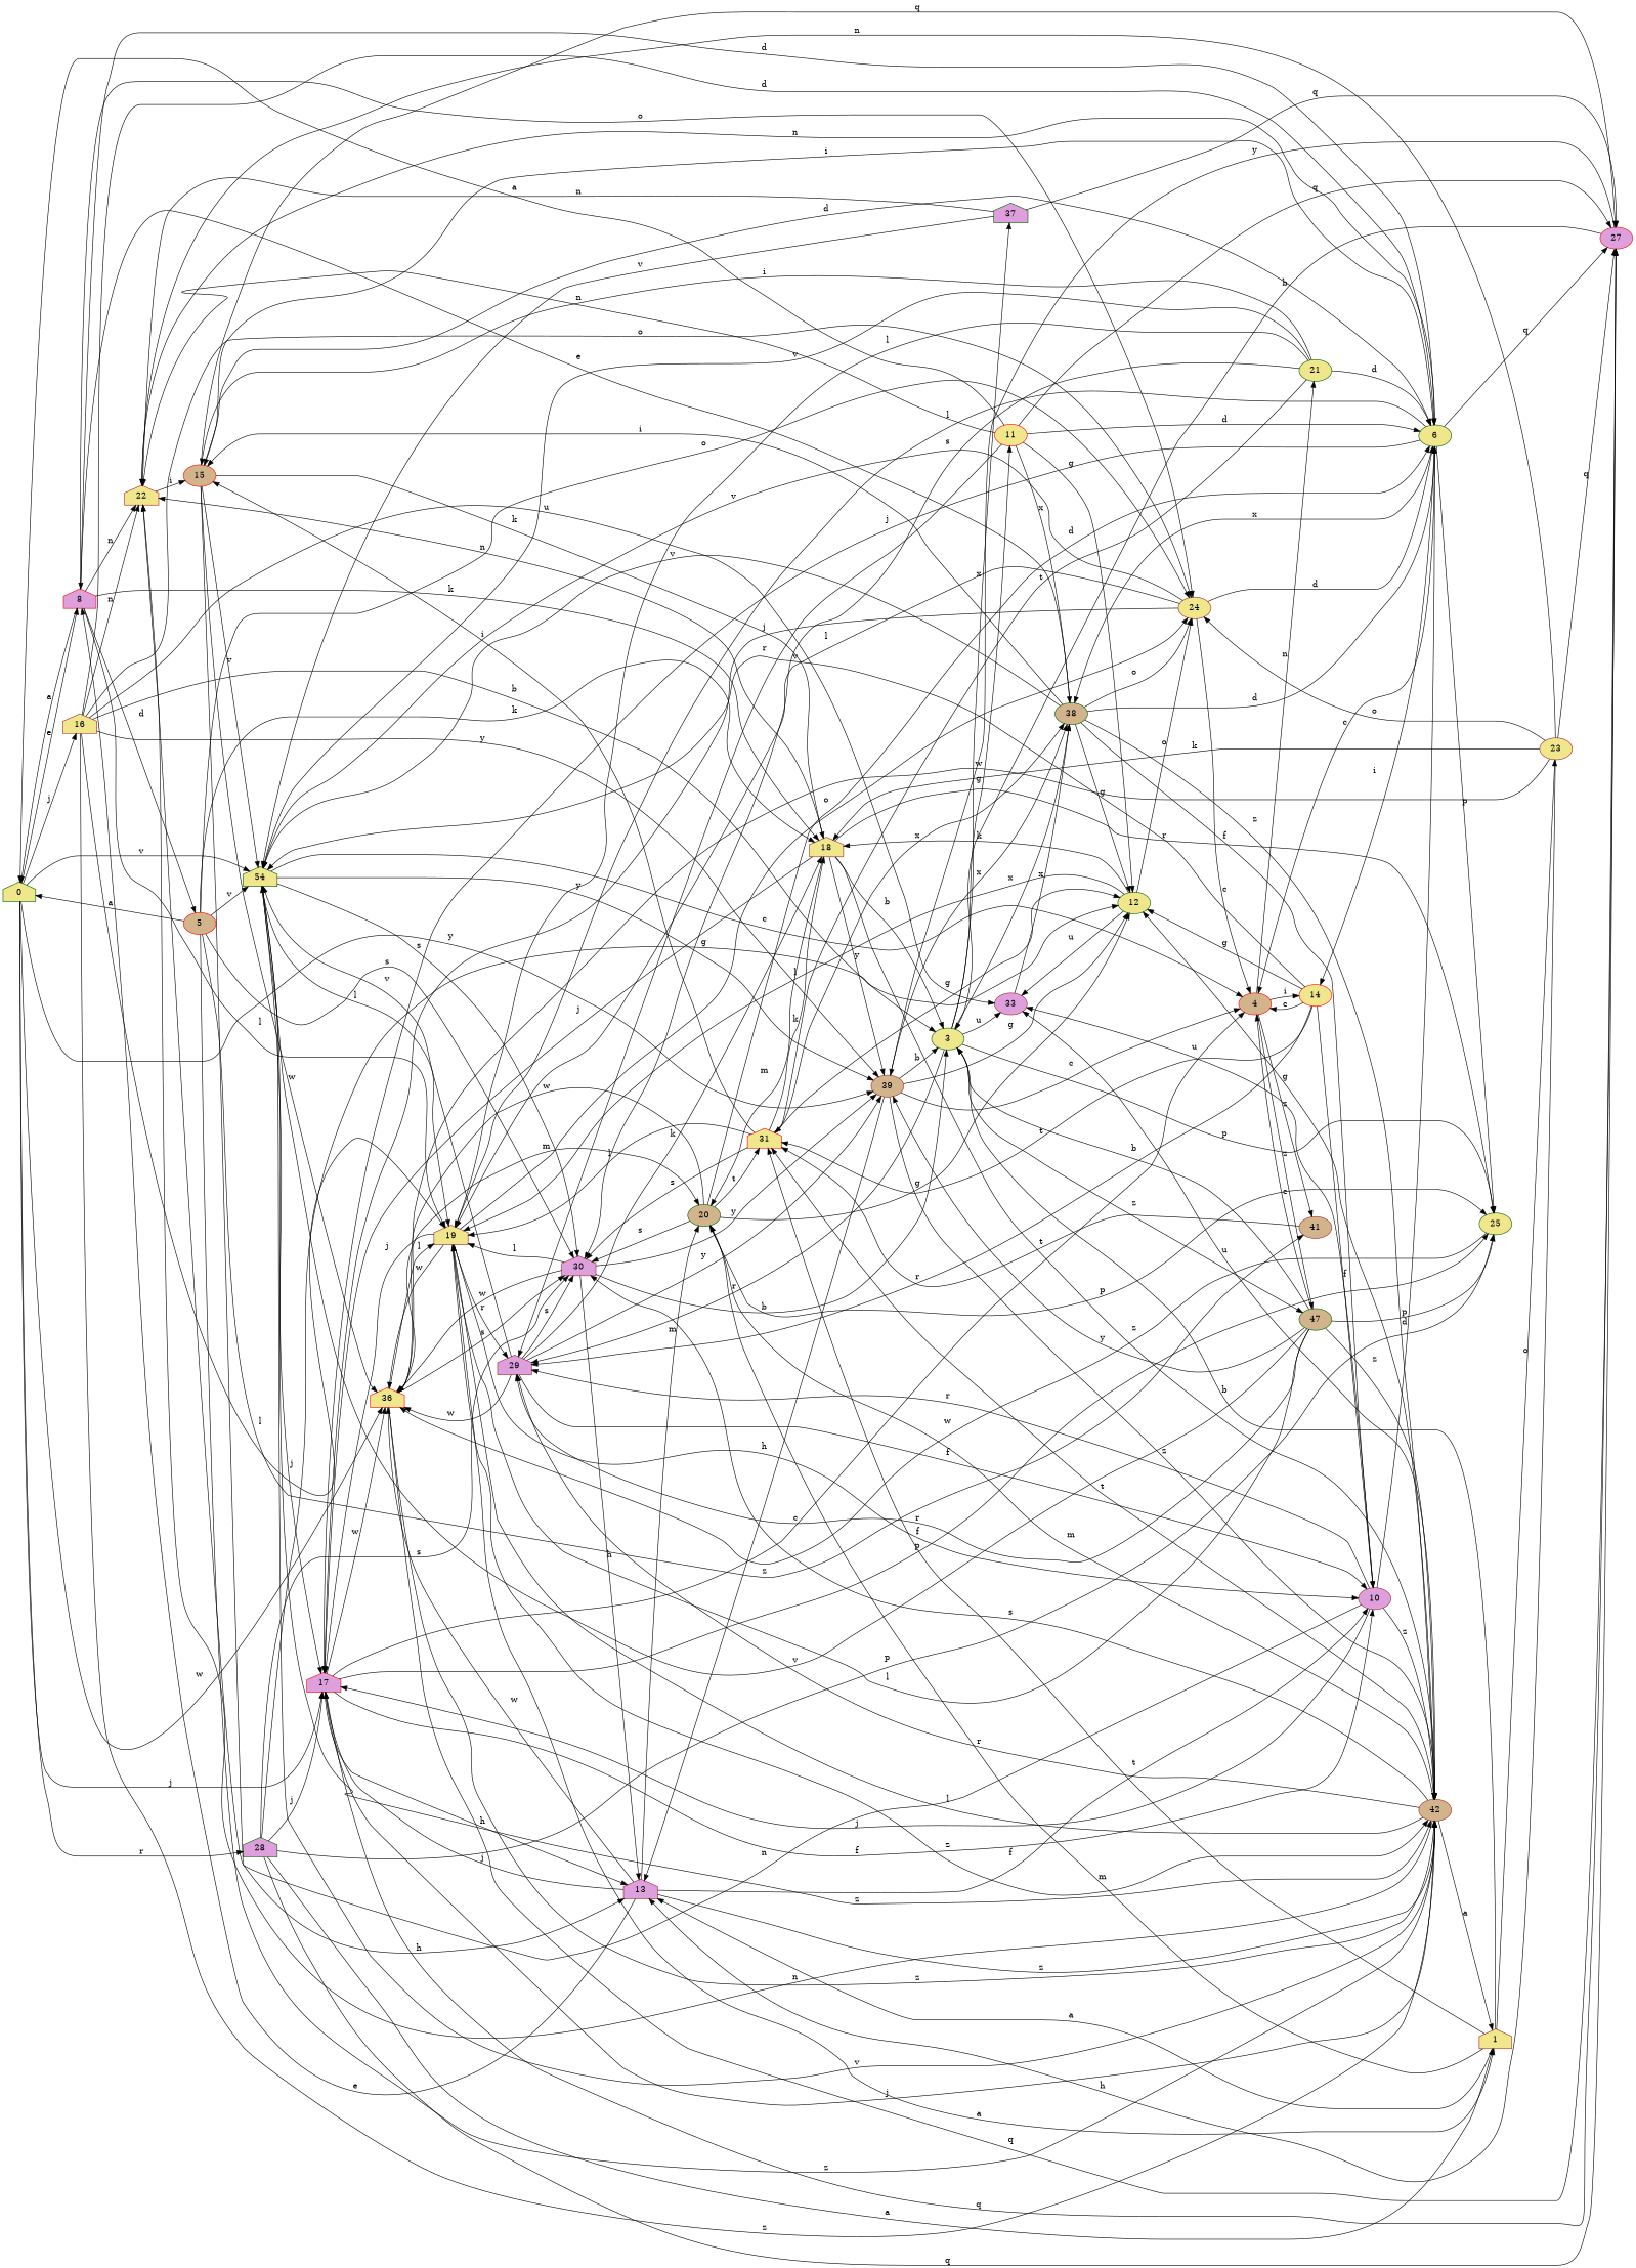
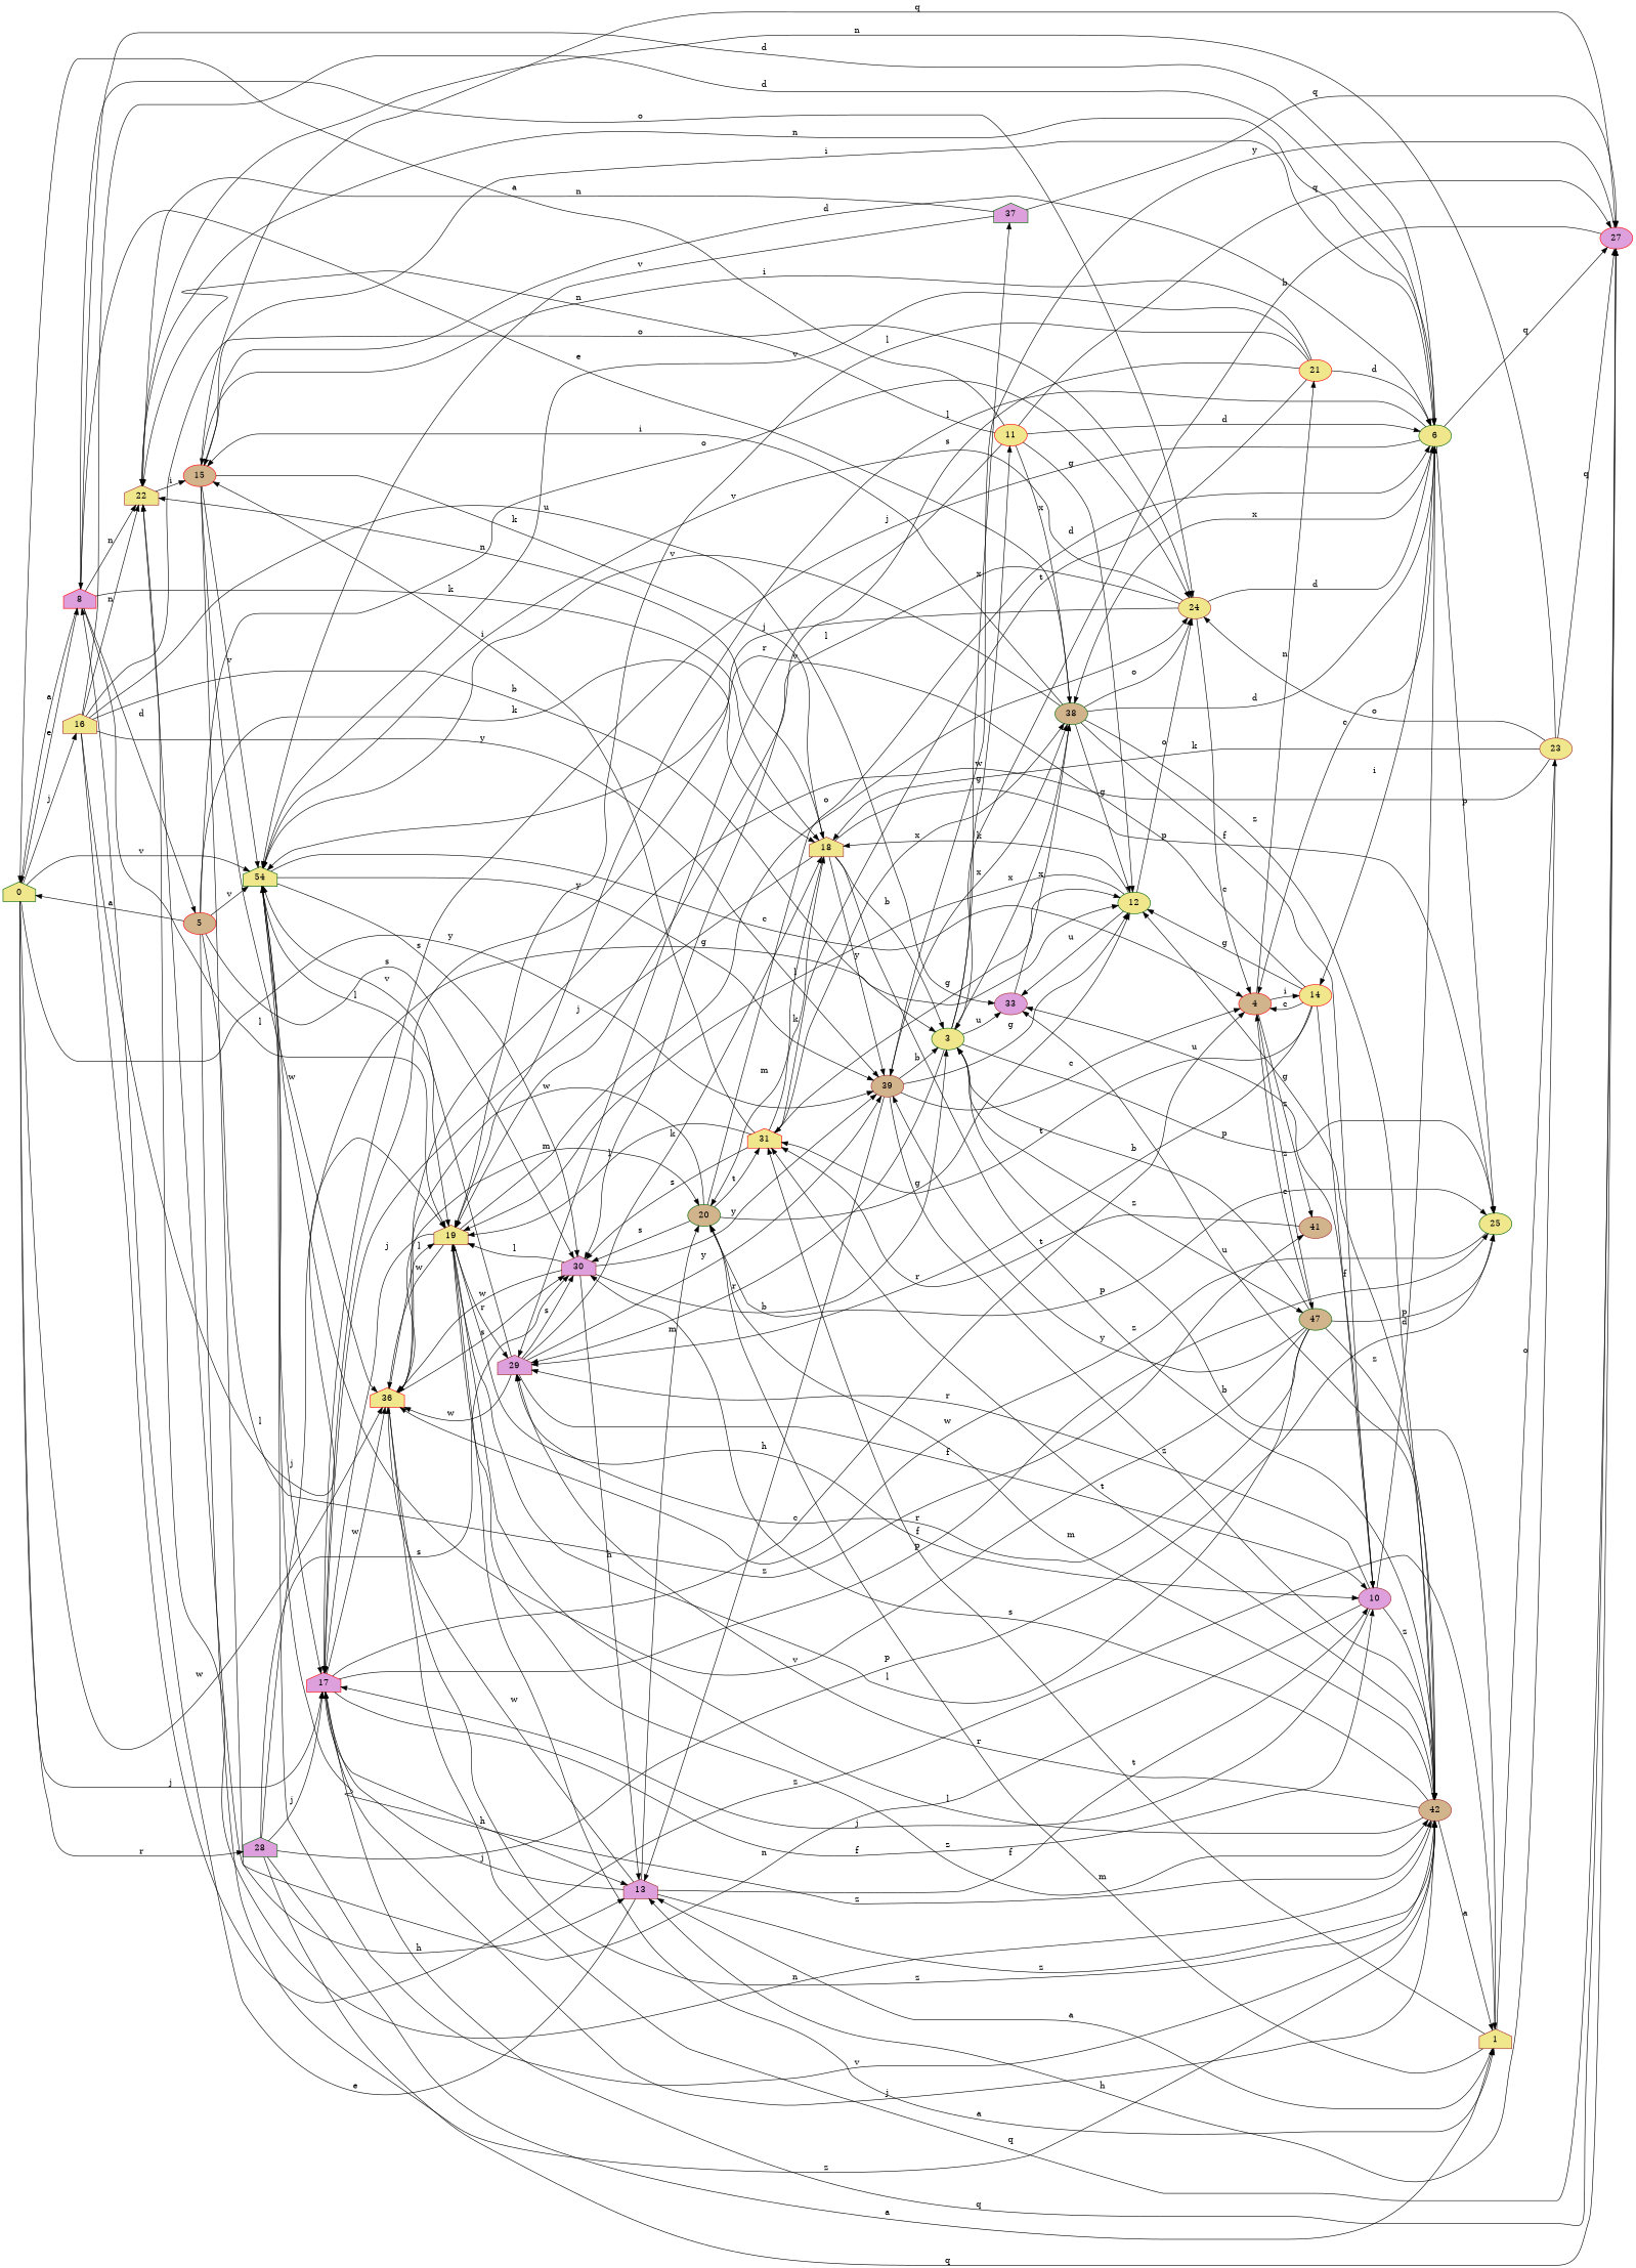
  strict digraph {
    rankdir=LR
    node [color=brown fillcolor=khaki shape=ellipse style=filled]
    0 [color=darkgreen shape=house]
    8 [color=red fillcolor=plum shape=house]
    16 [shape=house]
    17 [color=red fillcolor=plum shape=house]
    28 [color=darkgreen fillcolor=plum shape=house]
    n6 [color=darkgreen label=54 shape=house]
    36 [color=red shape=house]
    39 [fillcolor=tan]
    5 [color=red fillcolor=tan]
    18 [shape=house]
    24
    6 [color=darkgreen]
    19 [shape=house]
    22 [shape=house]
    3 [color=darkgreen]
    33 [fillcolor=plum]
    42 [fillcolor=tan]
    25 [color=darkgreen]
    4 [color=red fillcolor=tan]
    27 [color=red fillcolor=plum]
    10 [fillcolor=plum]
    13 [fillcolor=plum shape=house]
    1 [shape=house]
    30 [fillcolor=plum shape=house]
    12 [color=darkgreen]
    20 [color=darkgreen fillcolor=tan]
    38 [color=darkgreen fillcolor=tan]
    23
    31 [color=red shape=house]
    11 [color=red]
    29 [fillcolor=plum shape=house]
    37 [color=darkgreen fillcolor=plum shape=house]
    n33 [color=darkgreen fillcolor=tan label=47]
    15 [color=red fillcolor=tan]
    14 [color=red]
-   21 [color=darkgreen]
+   21 [color=red]
    41 [fillcolor=tan]
    0 -> 8 [label=e]
    0 -> 16 [label=j]
    0 -> 17 [label=j]
    0 -> 28 [label=r]
    0 -> n6 [label=v]
    0 -> 36 [label=w]
    0 -> 39 [label=y]
    8 -> 0 [label=a]
    8 -> 5 [label=d]
    8 -> 18 [label=k]
    8 -> 24 [label=o]
    8 -> 6 [label=d]
    8 -> 19 [label=l]
    8 -> 22 [label=n]
    16 -> 39 [label=y]
    16 -> 24 [label=o]
    16 -> 6 [label=d]
    16 -> 19 [label=l]
    16 -> 22 [label=n]
    16 -> 3 [label=b]
    16 -> 33 [label=u]
-   16 -> 42 [label=z]
+   16 -> 1 [label=z]
    17 -> 36 [label=w]
    17 -> 25 [label=p]
    17 -> 4 [label=c]
    17 -> 27 [label=q]
    17 -> 10 [label=f]
    17 -> 13 [label=h]
    28 -> 17 [label=j]
    28 -> 25 [label=p]
    28 -> 27 [label=q]
    28 -> 1 [label=a]
    28 -> 30 [label=s]
    28 -> 12 [label=g]
    n6 -> 17 [label=j]
    n6 -> 39 [label=y]
    n6 -> 19 [label=l]
    n6 -> 42 [label=z]
    n6 -> 4 [label=c]
    n6 -> 30 [label=s]
    36 -> 19 [label=l]
    36 -> 42 [label=z]
    36 -> 27 [label=q]
    36 -> 30 [label=s]
    36 -> 20 [label=m]
    39 -> 3 [label=b]
    39 -> 42 [label=z]
    39 -> 4 [label=c]
    39 -> 13 [label=h]
    39 -> 12 [label=g]
    39 -> 38 [label=x]
    5 -> 0 [label=a]
    5 -> n6 [label=v]
    5 -> 18 [label=k]
    5 -> 24 [label=o]
    5 -> 42 [label=z]
    5 -> 30 [label=s]
    5 -> 41 [label=z]
    18 -> 17 [label=j]
    18 -> 39 [label=y]
    18 -> 22 [label=n]
    18 -> 3 [label=b]
    18 -> 42 [label=z]
-   18 -> 25 [label=r]
+   18 -> 25 [label=p]
    18 -> 20 [label=m]
    24 -> 17 [label=j]
    24 -> n6 [label=v]
    24 -> 6 [label=d]
    24 -> 19 [label=l]
    24 -> 4 [label=c]
    6 -> 17 [label=j]
    6 -> 19 [label=l]
    6 -> 22 [label=n]
    6 -> 25 [label=p]
    6 -> 4 [label=c]
    6 -> 27 [label=q]
    6 -> 38 [label=x]
    6 -> 15 [label=i]
    6 -> 14 [label=i]
    19 -> 17 [label=j]
    19 -> 36 [label=w]
    19 -> 24 [label=o]
    19 -> 42 [label=z]
    19 -> 10 [label=f]
    19 -> 1 [label=a]
    19 -> 29 [label=r]
    22 -> 15 [label=i]
    3 -> 33 [label=u]
    3 -> 25 [label=p]
    3 -> 38 [label=x]
    3 -> 11 [label=g]
    3 -> 29 [label=r]
    3 -> 37 [label=x]
    3 -> n33 [label=z]
    33 -> 38 [label=x]
    42 -> 17 [label=j]
    42 -> n6 [label=v]
    42 -> 19 [label=l]
    42 -> 22 [label=n]
    42 -> 33 [label=u]
    42 -> 1 [label=a]
    42 -> 30 [label=s]
    42 -> 12 [label=g]
    42 -> 20 [label=m]
    42 -> 31 [label=t]
    42 -> 29 [label=r]
    25 -> 36 [label=w]
    4 -> n33 [label=z]
    4 -> 14 [label=i]
    4 -> 21 [label=n]
    4 -> 41 [label=z]
    27 -> 39 [label=y]
    27 -> 3 [label=b]
    10 -> 17 [label=j]
    10 -> 6 [label=d]
    10 -> 22 [label=n]
    10 -> 33 [label=u]
    10 -> 42 [label=z]
    10 -> 29 [label=r]
    13 -> 8 [label=e]
    13 -> 17 [label=j]
    13 -> 36 [label=w]
    13 -> 42 [label=z]
    13 -> 10 [label=f]
    13 -> 20 [label=m]
    1 -> 3 [label=b]
    1 -> 13 [label=a]
    1 -> 20 [label=m]
    1 -> 23 [label=o]
    1 -> 31 [label=t]
    30 -> 36 [label=w]
    30 -> 39 [label=y]
    30 -> 19 [label=l]
    30 -> 3 [label=b]
    30 -> 13 [label=h]
    12 -> 18 [label=k]
    12 -> 24 [label=o]
    12 -> 19 [label=l]
    12 -> 33 [label=u]
    20 -> 36 [label=w]
    20 -> 6 [label=d]
    20 -> 25 [label=p]
    20 -> 30 [label=s]
    20 -> 12 [label=g]
    20 -> 31 [label=t]
    38 -> 8 [label=e]
    38 -> n6 [label=v]
    38 -> 24 [label=o]
    38 -> 6 [label=d]
    38 -> 42 [label=z]
    38 -> 10 [label=f]
    38 -> 12 [label=g]
    38 -> 15 [label=i]
    23 -> 36 [label=w]
    23 -> 18 [label=k]
    23 -> 24 [label=o]
    23 -> 22 [label=n]
    23 -> 27 [label=q]
    23 -> 13 [label=h]
    31 -> 18 [label=k]
    31 -> 19 [label=l]
    31 -> 30 [label=s]
    31 -> 12 [label=g]
    31 -> 38 [label=x]
    31 -> 15 [label=i]
    11 -> 0 [label=a]
    11 -> 6 [label=d]
    11 -> 22 [label=n]
    11 -> 27 [label=q]
    11 -> 12 [label=g]
    11 -> 38 [label=x]
    11 -> 29 [label=r]
    29 -> n6 [label=v]
    29 -> 36 [label=w]
    29 -> 39 [label=y]
    29 -> 18 [label=k]
    29 -> 10 [label=f]
    29 -> 30 [label=s]
    37 -> n6 [label=v]
    37 -> 22 [label=n]
    37 -> 27 [label=q]
    n33 -> n6 [label=v]
    n33 -> 39 [label=y]
    n33 -> 19 [label=l]
    n33 -> 3 [label=b]
    n33 -> 42 [label=z]
    n33 -> 25 [label=p]
    n33 -> 4 [label=c]
    n33 -> 29 [label=r]
    15 -> n6 [label=v]
    15 -> 36 [label=w]
    15 -> 18 [label=k]
    15 -> 6 [label=d]
    15 -> 27 [label=q]
    15 -> 13 [label=h]
    14 -> n6 [label=v]
    14 -> 4 [label=c]
    14 -> 10 [label=f]
    14 -> 12 [label=g]
    14 -> 31 [label=t]
    14 -> 29 [label=r]
    21 -> n6 [label=v]
    21 -> 6 [label=d]
    21 -> 19 [label=l]
    21 -> 30 [label=s]
    21 -> 31 [label=t]
    21 -> 15 [label=i]
    41 -> 31 [label=t]
  }
